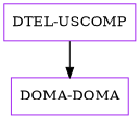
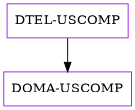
  digraph {
    node [color=purple shape=box]
    "DTEL-USCOMP"
-   "DOMA-USCOMP" [label="DOMA-DOMA"]
+   "DOMA-USCOMP"
    "DTEL-USCOMP" -> "DOMA-USCOMP"
  }
